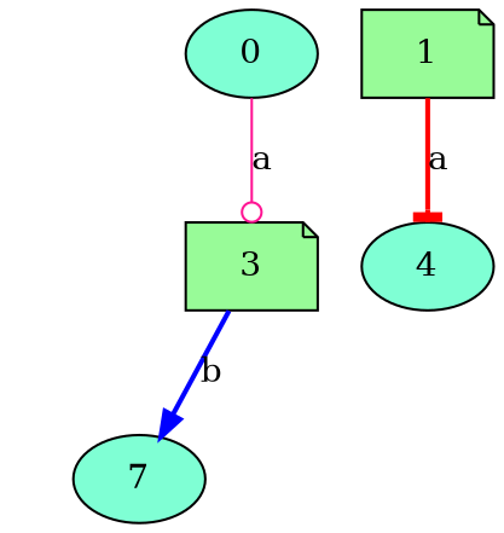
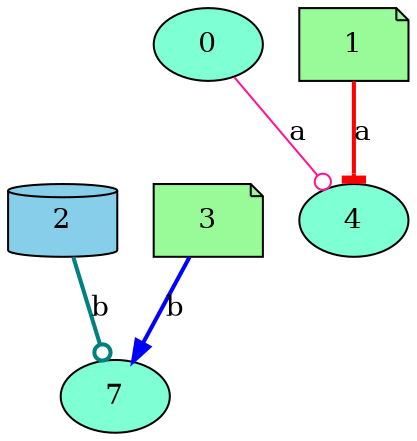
  strict digraph {
    node [fillcolor=aquamarine shape=ellipse style=filled]
    edge [arrowhead=odot style=bold]
+   2 [fillcolor=skyblue shape=cylinder]
    7
    3 [fillcolor=palegreen shape=note]
    0
    1 [fillcolor=palegreen shape=note]
    4
+   2 -> 7 [color=teal label=b]
    3 -> 7 [arrowhead=normal color=blue label=b]
-   0 -> 3 [color=deeppink label=a style=solid]
+   0 -> 4 [color=deeppink label=a style=solid]
    1 -> 4 [arrowhead=tee color=red label=a]
  }
